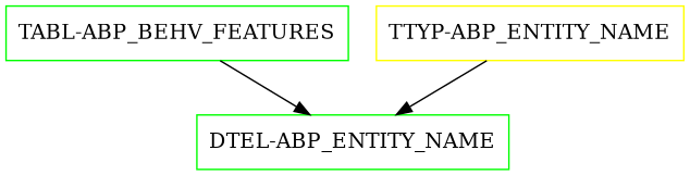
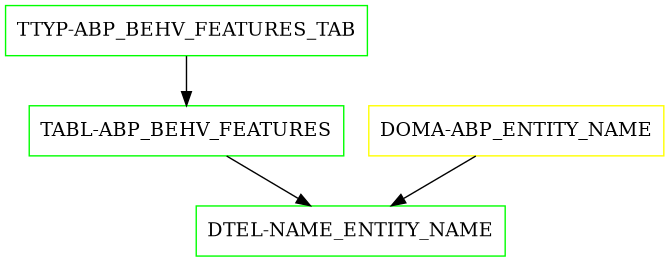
  digraph {
    node [color=green shape=box]
+   "TTYP-ABP_BEHV_FEATURES_TAB"
    "TABL-ABP_BEHV_FEATURES"
-   "DTEL-ABP_ENTITY_NAME"
-   "DOMA-ABP_ENTITY_NAME" [color=yellow label="TTYP-ABP_ENTITY_NAME"]
+   "DTEL-ABP_ENTITY_NAME" [label="DTEL-NAME_ENTITY_NAME"]
+   "DOMA-ABP_ENTITY_NAME" [color=yellow]
+   "TTYP-ABP_BEHV_FEATURES_TAB" -> "TABL-ABP_BEHV_FEATURES"
    "TABL-ABP_BEHV_FEATURES" -> "DTEL-ABP_ENTITY_NAME"
    "DOMA-ABP_ENTITY_NAME" -> "DTEL-ABP_ENTITY_NAME"
  }
